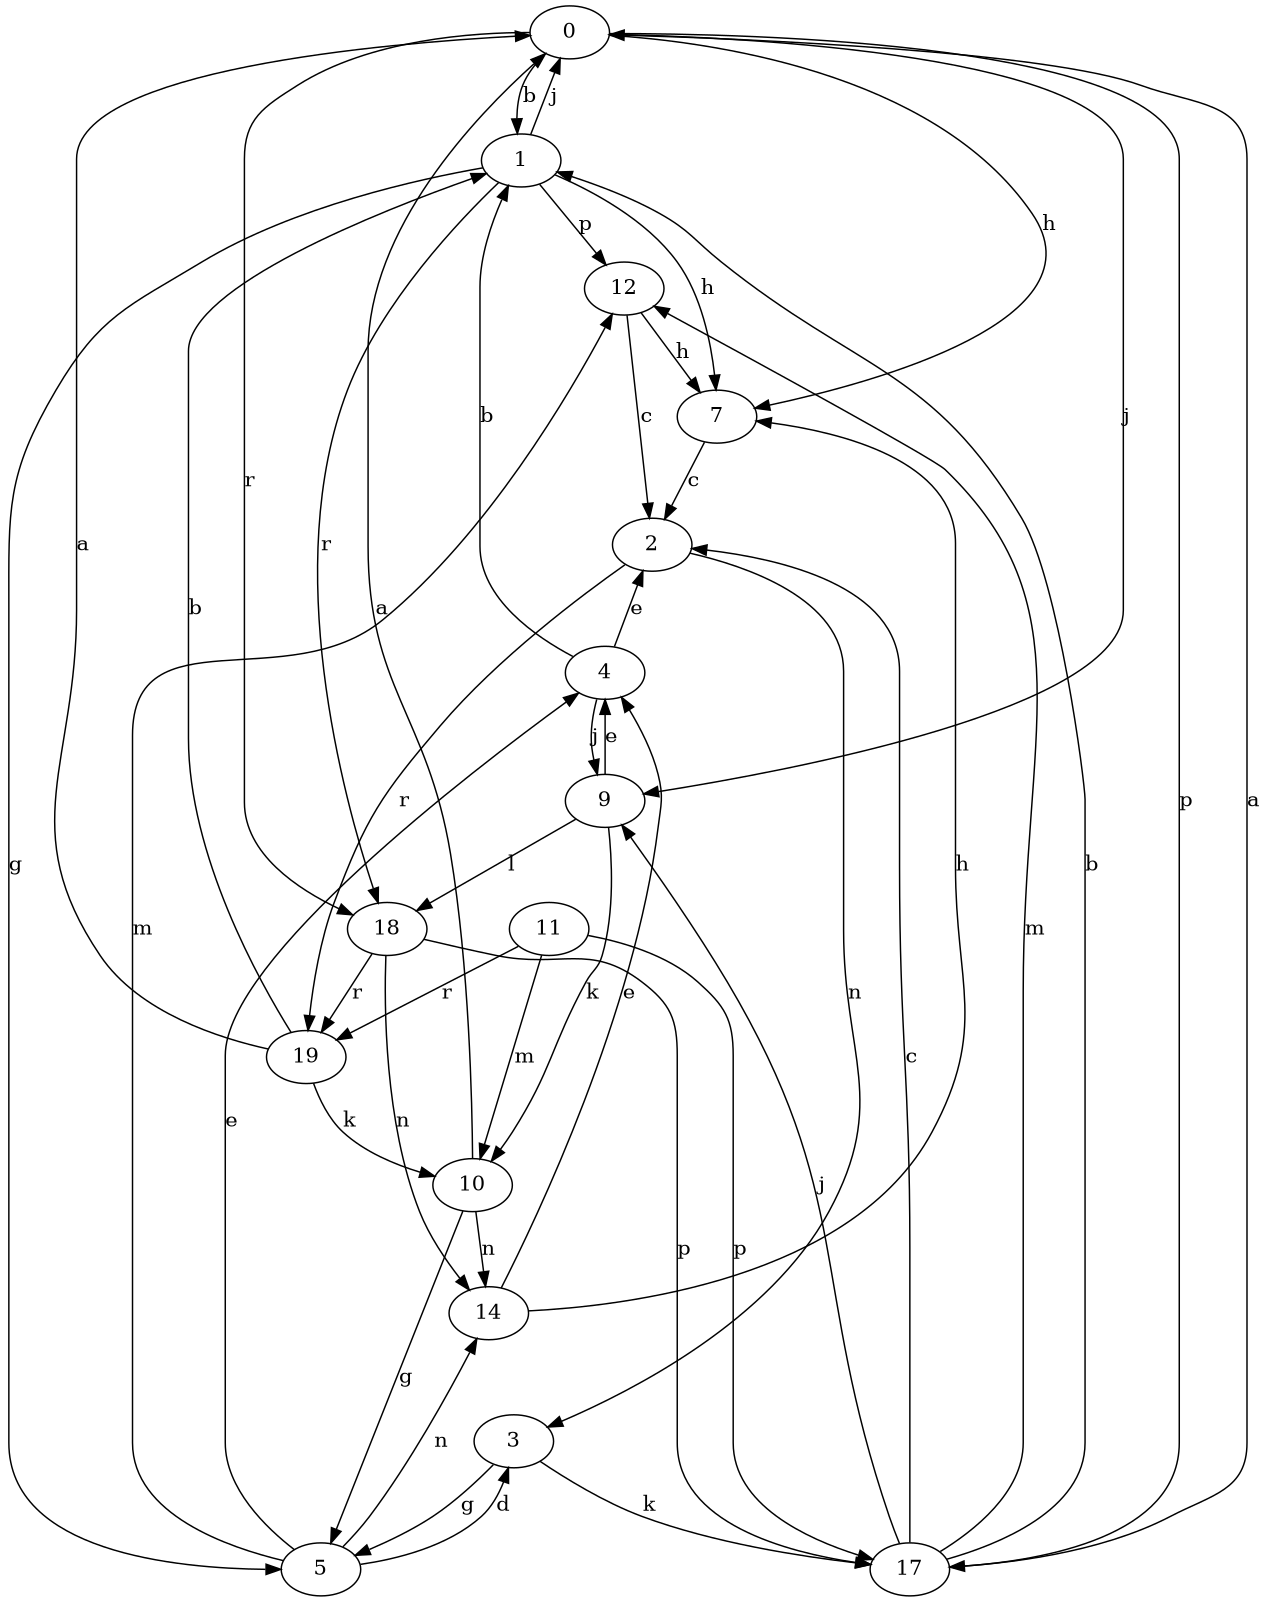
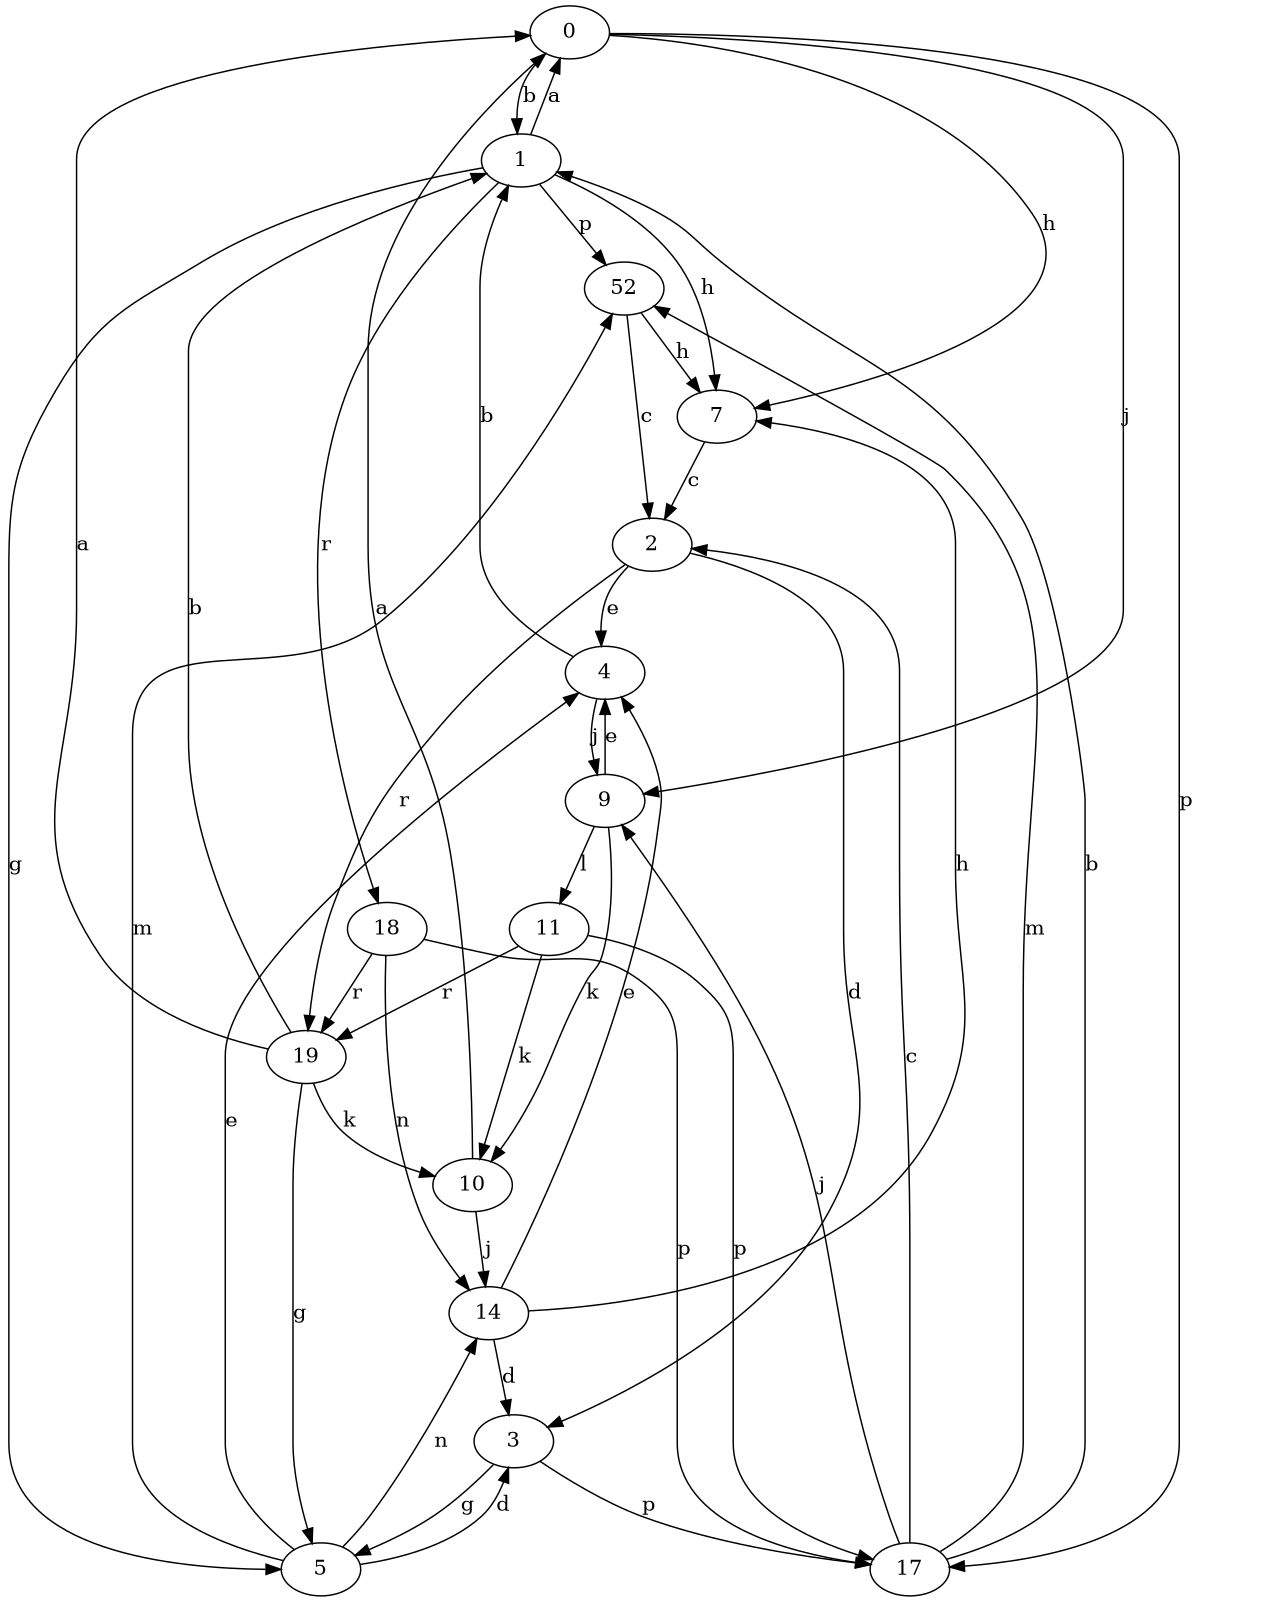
  strict digraph {
    0
    1
    7
    9
    17
    18
    5
-   12
+   12 [label=52]
    2
    4
    10
    11
    19
    14
    3
    0 -> 1 [label=b]
    0 -> 7 [label=h]
    0 -> 9 [label=j]
    0 -> 17 [label=p]
-   0 -> 18 [label=r]
-   1 -> 0 [label=j]
+   1 -> 0 [label=a]
    1 -> 7 [label=h]
    1 -> 18 [label=r]
    1 -> 5 [label=g]
    1 -> 12 [label=p]
    7 -> 2 [label=c]
    9 -> 4 [label=e]
    9 -> 10 [label=k]
-   9 -> 18 [label=l]
-   17 -> 0 [label=a]
+   9 -> 11 [label=l]
    17 -> 1 [label=b]
    17 -> 9 [label=j]
    17 -> 12 [label=m]
    17 -> 2 [label=c]
    18 -> 17 [label=p]
    18 -> 19 [label=r]
    18 -> 14 [label=n]
    5 -> 12 [label=m]
    5 -> 4 [label=e]
    5 -> 14 [label=n]
    5 -> 3 [label=d]
    12 -> 7 [label=h]
    12 -> 2 [label=c]
-   4 -> 2 [label=e]
+   2 -> 4 [label=e]
    2 -> 19 [label=r]
-   2 -> 3 [label=n]
+   2 -> 3 [label=d]
    4 -> 1 [label=b]
    4 -> 9 [label=j]
    10 -> 0 [label=a]
-   10 -> 14 [label=n]
+   10 -> 14 [label=j]
    11 -> 17 [label=p]
-   11 -> 10 [label=m]
+   11 -> 10 [label=k]
    11 -> 19 [label=r]
    19 -> 0 [label=a]
    19 -> 1 [label=b]
-   10 -> 5 [label=g]
+   19 -> 5 [label=g]
    19 -> 10 [label=k]
    14 -> 7 [label=h]
    14 -> 4 [label=e]
-   3 -> 17 [label=k]
+   14 -> 3 [label=d]
+   3 -> 17 [label=p]
    3 -> 5 [label=g]
  }
